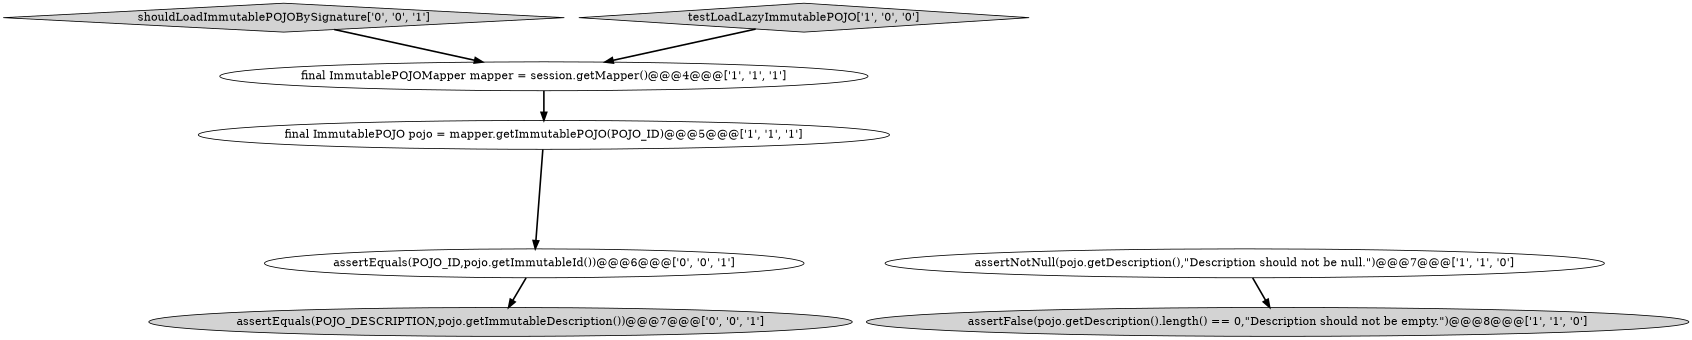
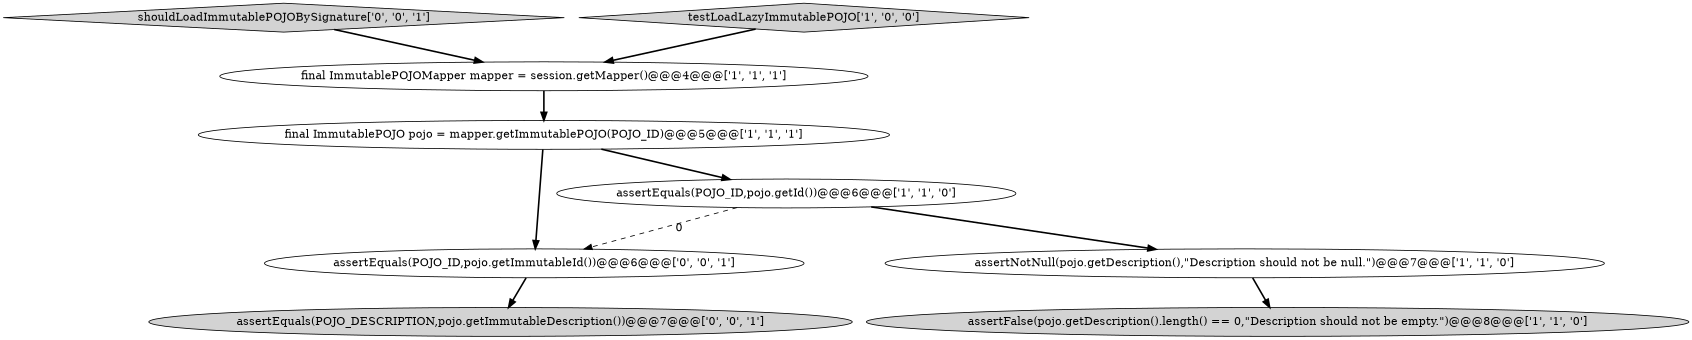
  digraph {
    node [fillcolor=white shape=ellipse style=filled]
    edge [style=bold]
    n1 [label="assertEquals(POJO_ID,pojo.getImmutableId())@@@6@@@['0', '0', '1']"]
    n2 [fillcolor=lightgray label="assertEquals(POJO_DESCRIPTION,pojo.getImmutableDescription())@@@7@@@['0', '0', '1']"]
    n3 [fillcolor=lightgray label="shouldLoadImmutablePOJOBySignature['0', '0', '1']" shape=diamond]
    n4 [label="final ImmutablePOJOMapper mapper = session.getMapper()@@@4@@@['1', '1', '1']"]
    n5 [label="final ImmutablePOJO pojo = mapper.getImmutablePOJO(POJO_ID)@@@5@@@['1', '1', '1']"]
    n6 [fillcolor=lightgray label="testLoadLazyImmutablePOJO['1', '0', '0']" shape=diamond]
+   n7 [label="assertEquals(POJO_ID,pojo.getId())@@@6@@@['1', '1', '0']"]
    n8 [label="assertNotNull(pojo.getDescription(),\"Description should not be null.\")@@@7@@@['1', '1', '0']"]
    n9 [fillcolor=lightgray label="assertFalse(pojo.getDescription().length() == 0,\"Description should not be empty.\")@@@8@@@['1', '1', '0']"]
    n1 -> n2
    n3 -> n4
    n4 -> n5
    n5 -> n1
+   n5 -> n7
    n6 -> n4
+   n7 -> n1 [label=0 style=dashed]
+   n7 -> n8
    n8 -> n9
  }
